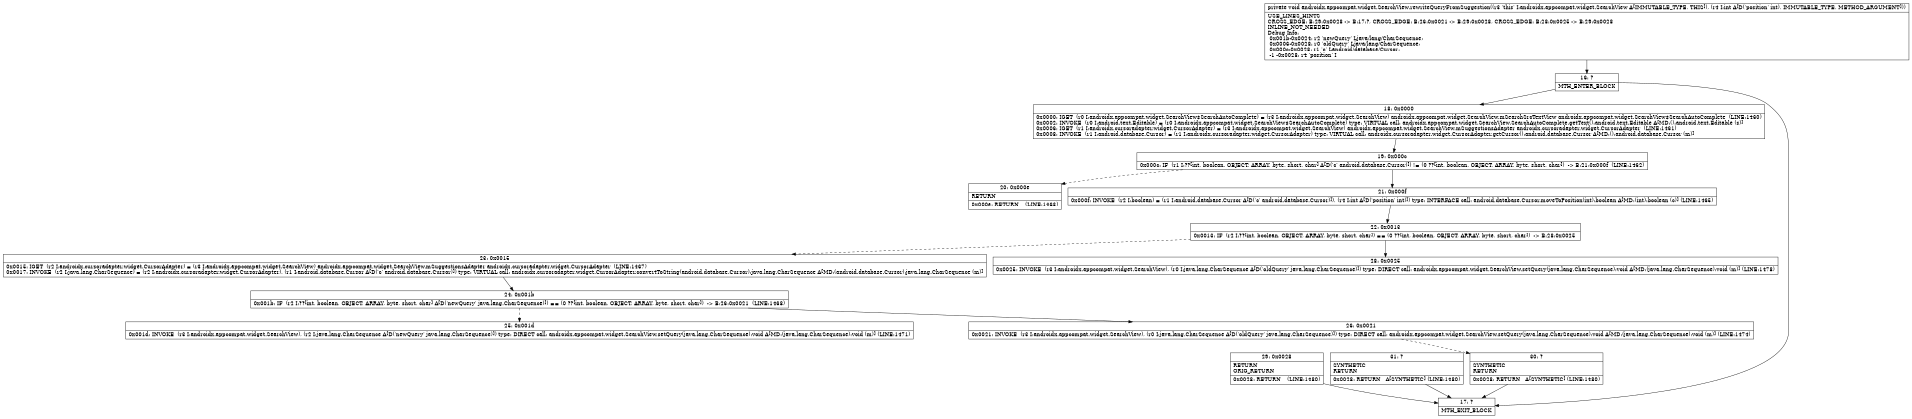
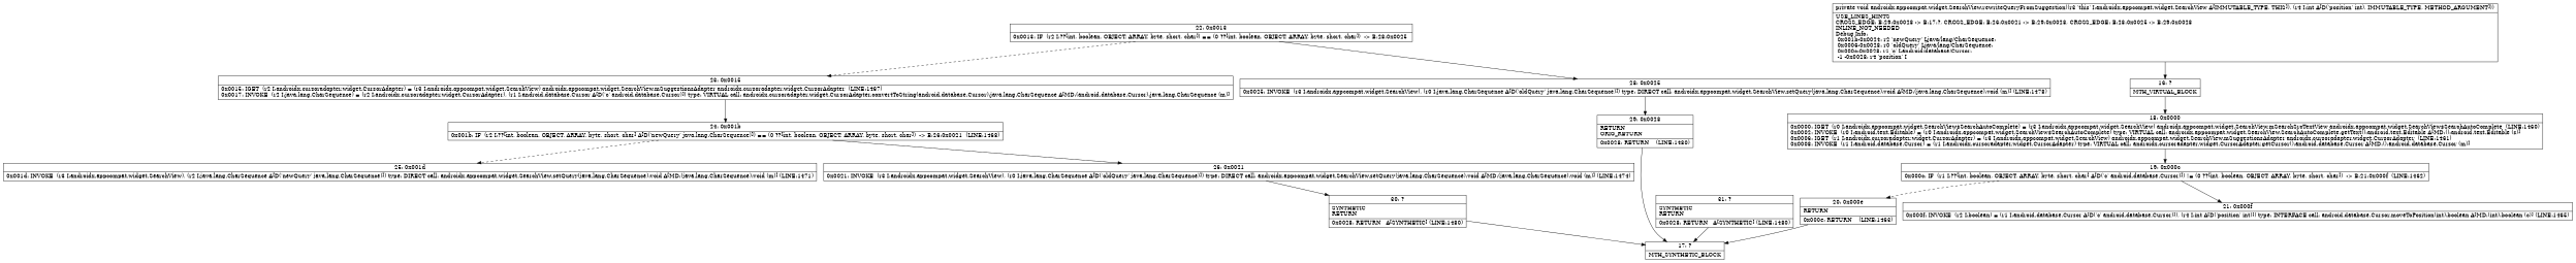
  digraph {
    node [shape=record]
-   n1 [label="{16\:\ ?|MTH_ENTER_BLOCK\l}"]
+   n1 [label="{16\:\ ?|MTH_VIRTUAL_BLOCK\l}"]
    n2 [label="{18\:\ 0x0000|0x0000: IGET  (r0 I:androidx.appcompat.widget.SearchView$SearchAutoComplete) = (r3 I:androidx.appcompat.widget.SearchView) androidx.appcompat.widget.SearchView.mSearchSrcTextView androidx.appcompat.widget.SearchView$SearchAutoComplete  (LINE:1460)\l0x0002: INVOKE  (r0 I:android.text.Editable) = (r0 I:androidx.appcompat.widget.SearchView$SearchAutoComplete) type: VIRTUAL call: androidx.appcompat.widget.SearchView.SearchAutoComplete.getText():android.text.Editable A[MD:():android.text.Editable (s)]\l0x0006: IGET  (r1 I:androidx.cursoradapter.widget.CursorAdapter) = (r3 I:androidx.appcompat.widget.SearchView) androidx.appcompat.widget.SearchView.mSuggestionsAdapter androidx.cursoradapter.widget.CursorAdapter  (LINE:1461)\l0x0008: INVOKE  (r1 I:android.database.Cursor) = (r1 I:androidx.cursoradapter.widget.CursorAdapter) type: VIRTUAL call: androidx.cursoradapter.widget.CursorAdapter.getCursor():android.database.Cursor A[MD:():android.database.Cursor (m)]\l}"]
    n3 [label="{19\:\ 0x000c|0x000c: IF  (r1 I:??[int, boolean, OBJECT, ARRAY, byte, short, char] A[D('c' android.database.Cursor)]) != (0 ??[int, boolean, OBJECT, ARRAY, byte, short, char])  \-\> B:21:0x000f  (LINE:1462)\l}"]
    n4 [label="{20\:\ 0x000e|RETURN\l|0x000e: RETURN    (LINE:1463)\l}"]
    n5 [label="{21\:\ 0x000f|0x000f: INVOKE  (r2 I:boolean) = (r1 I:android.database.Cursor A[D('c' android.database.Cursor)]), (r4 I:int A[D('position' int)]) type: INTERFACE call: android.database.Cursor.moveToPosition(int):boolean A[MD:(int):boolean (c)] (LINE:1465)\l}"]
-   n6 [label="{17\:\ ?|MTH_EXIT_BLOCK\l}"]
+   n6 [label="{17\:\ ?|MTH_SYNTHETIC_BLOCK\l}"]
    n7 [label="{22\:\ 0x0013|0x0013: IF  (r2 I:??[int, boolean, OBJECT, ARRAY, byte, short, char]) == (0 ??[int, boolean, OBJECT, ARRAY, byte, short, char])  \-\> B:28:0x0025 \l}"]
    n8 [label="{23\:\ 0x0015|0x0015: IGET  (r2 I:androidx.cursoradapter.widget.CursorAdapter) = (r3 I:androidx.appcompat.widget.SearchView) androidx.appcompat.widget.SearchView.mSuggestionsAdapter androidx.cursoradapter.widget.CursorAdapter  (LINE:1467)\l0x0017: INVOKE  (r2 I:java.lang.CharSequence) = (r2 I:androidx.cursoradapter.widget.CursorAdapter), (r1 I:android.database.Cursor A[D('c' android.database.Cursor)]) type: VIRTUAL call: androidx.cursoradapter.widget.CursorAdapter.convertToString(android.database.Cursor):java.lang.CharSequence A[MD:(android.database.Cursor):java.lang.CharSequence (m)]\l}"]
    n9 [label="{28\:\ 0x0025|0x0025: INVOKE  (r3 I:androidx.appcompat.widget.SearchView), (r0 I:java.lang.CharSequence A[D('oldQuery' java.lang.CharSequence)]) type: DIRECT call: androidx.appcompat.widget.SearchView.setQuery(java.lang.CharSequence):void A[MD:(java.lang.CharSequence):void (m)] (LINE:1478)\l}"]
    n10 [label="{24\:\ 0x001b|0x001b: IF  (r2 I:??[int, boolean, OBJECT, ARRAY, byte, short, char] A[D('newQuery' java.lang.CharSequence)]) == (0 ??[int, boolean, OBJECT, ARRAY, byte, short, char])  \-\> B:26:0x0021  (LINE:1468)\l}"]
    n11 [label="{29\:\ 0x0028|RETURN\lORIG_RETURN\l|0x0028: RETURN    (LINE:1480)\l}"]
    n12 [label="{25\:\ 0x001d|0x001d: INVOKE  (r3 I:androidx.appcompat.widget.SearchView), (r2 I:java.lang.CharSequence A[D('newQuery' java.lang.CharSequence)]) type: DIRECT call: androidx.appcompat.widget.SearchView.setQuery(java.lang.CharSequence):void A[MD:(java.lang.CharSequence):void (m)] (LINE:1471)\l}"]
    n13 [label="{26\:\ 0x0021|0x0021: INVOKE  (r3 I:androidx.appcompat.widget.SearchView), (r0 I:java.lang.CharSequence A[D('oldQuery' java.lang.CharSequence)]) type: DIRECT call: androidx.appcompat.widget.SearchView.setQuery(java.lang.CharSequence):void A[MD:(java.lang.CharSequence):void (m)] (LINE:1474)\l}"]
    n14 [label="{30\:\ ?|SYNTHETIC\lRETURN\l|0x0028: RETURN   A[SYNTHETIC] (LINE:1480)\l}"]
    n15 [label="{31\:\ ?|SYNTHETIC\lRETURN\l|0x0028: RETURN   A[SYNTHETIC] (LINE:1480)\l}"]
    n16 [label="{private void androidx.appcompat.widget.SearchView.rewriteQueryFromSuggestion((r3 'this' I:androidx.appcompat.widget.SearchView A[IMMUTABLE_TYPE, THIS]), (r4 I:int A[D('position' int), IMMUTABLE_TYPE, METHOD_ARGUMENT]))  | USE_LINES_HINTS\lCROSS_EDGE: B:29:0x0028 \-\> B:17:?, CROSS_EDGE: B:26:0x0021 \-\> B:29:0x0028, CROSS_EDGE: B:28:0x0025 \-\> B:29:0x0028\lINLINE_NOT_NEEDED\lDebug Info:\l  0x001b\-0x0024: r2 'newQuery' Ljava\/lang\/CharSequence;\l  0x0006\-0x0028: r0 'oldQuery' Ljava\/lang\/CharSequence;\l  0x000c\-0x0028: r1 'c' Landroid\/database\/Cursor;\l  \-1 \-0x0028: r4 'position' I\l}"]
    n1 -> n2
    n2 -> n3
    n3 -> n4 [style=dashed]
    n3 -> n5
-   n1 -> n6
-   n5 -> n7
+   n4 -> n6
    n7 -> n8 [style=dashed]
    n7 -> n9
    n8 -> n10
+   n9 -> n11
    n10 -> n12 [style=dashed]
    n10 -> n13
    n11 -> n6
-   n13 -> n14 [style=dashed]
+   n13 -> n14
    n14 -> n6
    n15 -> n6
    n16 -> n1
  }
